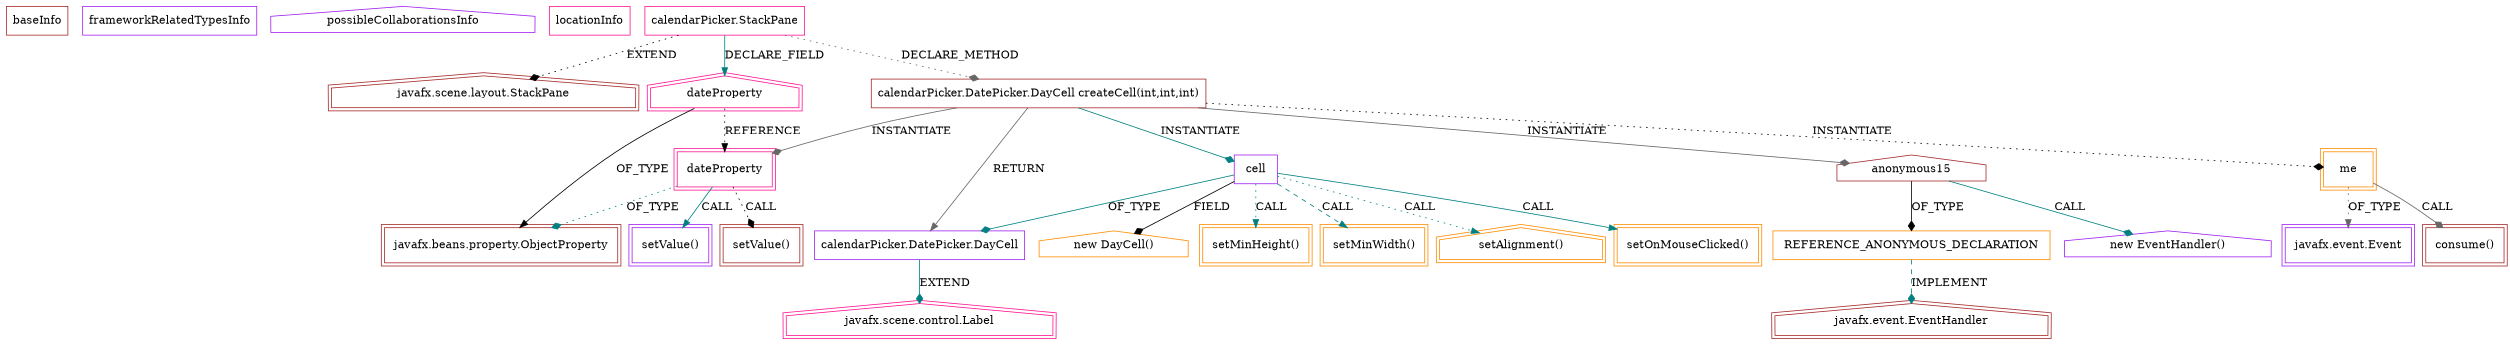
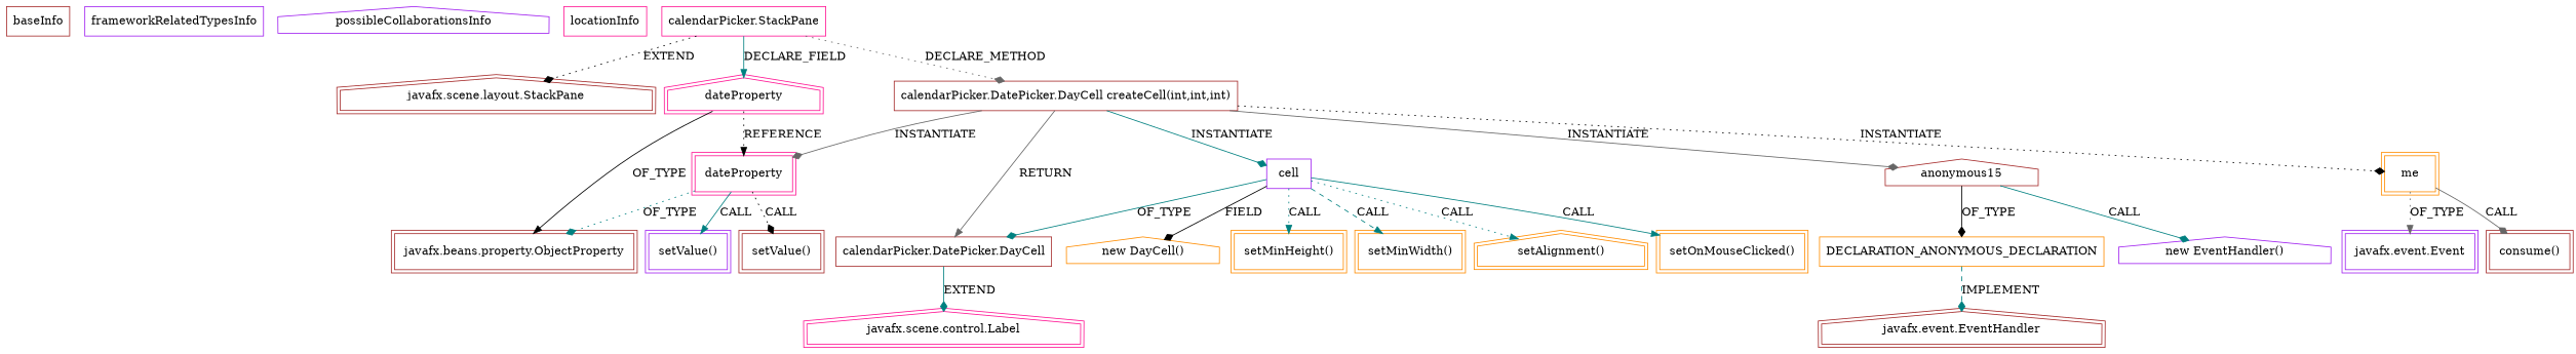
  digraph {
    node [color=brown shape=box isFrameworkType=true vertexType=INSIDE_CALL peripheries=2]
    edge [arrowhead=diamond color=teal style=solid]
    baseInfo [category=extension_graph graphId=3072 isAnonymous=false possibleRelation=true isFrameworkType="" vertexType="" peripheries=""]
    frameworkRelatedTypesInfo [0="javafx.scene.layout.StackPane" color=purple isFrameworkType="" vertexType="" peripheries=""]
    possibleCollaborationsInfo [0="3072~CLIENT_METHOD_DECLARATION-INSTANTIATION-~javafx.scene.layout.StackPane ~javafx.event.EventHandler ~false~true" 1="3072~CLIENT_METHOD_DECLARATION-INSTANTIATION-CLIENT_METHOD_DECLARATION-RETURN_TYPE-~javafx.scene.layout.StackPane ~javafx.scene.control.Label ~false~false" color=purple shape=house isFrameworkType="" vertexType="" peripheries=""]
    locationInfo [color=deeppink contextSignature=DatePicker filePath="/idzik-Application-RCS/Application-RCS-master/RcsApplication/src/calendarPicker/DatePicker.java" graphId=3072 projectName="idzik-Application-RCS" isFrameworkType="" vertexType="" peripheries=""]
    n5 [color=deeppink isFrameworkType=false label="calendarPicker.StackPane" vertexType=ROOT_CLIENT_CLASS_DECLARATION peripheries=""]
    n6 [label="javafx.scene.layout.StackPane" shape=house vertexType=FRAMEWORK_CLASS_TYPE]
    n7 [color=deeppink label=dateProperty shape=house vertexType=FIELD_DECLARATION]
    n8 [isFrameworkType=false label="calendarPicker.DatePicker.DayCell createCell(int,int,int)" vertexType=CLIENT_METHOD_DECLARATION peripheries=""]
    n9 [label="javafx.beans.property.ObjectProperty" vertexType=FRAMEWORK_CLASS_TYPE]
    n10 [color=deeppink label=dateProperty vertexType=VARIABLE_EXPRESION]
-   n11 [color=purple isFrameworkType=false label="calendarPicker.DatePicker.DayCell" vertexType=REFERENCE_CLIENT_CLASS_DECLARATION peripheries=""]
+   n11 [isFrameworkType=false label="calendarPicker.DatePicker.DayCell" vertexType=REFERENCE_CLIENT_CLASS_DECLARATION peripheries=""]
    n12 [color=purple isFrameworkType=false label=cell vertexType=VARIABLE_EXPRESION peripheries=""]
    n13 [isFrameworkType=false label=anonymous15 shape=house vertexType=VARIABLE_EXPRESION peripheries=""]
    n14 [color=darkorange label=me vertexType=VARIABLE_EXPRESION]
    n15 [color=purple label="setValue()"]
    n16 [label="setValue()"]
    n17 [color=deeppink label="javafx.scene.control.Label" shape=house vertexType=FRAMEWORK_CLASS_TYPE]
    n18 [color=darkorange isFrameworkType=false label="new DayCell()" shape=house vertexType=CONSTRUCTOR_CALL peripheries=""]
    n19 [color=darkorange label="setMinHeight()"]
    n20 [color=darkorange label="setMinWidth()"]
    n21 [color=darkorange label="setAlignment()" shape=house]
    n22 [color=darkorange label="setOnMouseClicked()"]
-   n23 [color=darkorange isFrameworkType=false label=REFERENCE_ANONYMOUS_DECLARATION vertexType=REFERENCE_ANONYMOUS_DECLARATION peripheries=""]
+   n23 [color=darkorange isFrameworkType=false label=DECLARATION_ANONYMOUS_DECLARATION vertexType=REFERENCE_ANONYMOUS_DECLARATION peripheries=""]
    n24 [color=purple isFrameworkType=false label="new EventHandler()" shape=house vertexType=CONSTRUCTOR_CALL peripheries=""]
    n25 [color=purple label="javafx.event.Event" vertexType=FRAMEWORK_CLASS_TYPE]
    n26 [label="consume()"]
    n27 [label="javafx.event.EventHandler" shape=house vertexType=FRAMEWORK_INTERFACE_TYPE]
    n5 -> n6 [color=black label=EXTEND style=dotted]
    n5 -> n7 [arrowhead=normal label=DECLARE_FIELD]
    n5 -> n8 [color=gray40 label=DECLARE_METHOD style=dotted]
    n7 -> n9 [arrowhead=normal color=black label=OF_TYPE]
    n7 -> n10 [arrowhead=normal color=black label=REFERENCE style=dotted]
    n8 -> n10 [color=gray40 label=INSTANTIATE]
    n8 -> n11 [arrowhead=normal color=gray40 label=RETURN]
    n8 -> n12 [label=INSTANTIATE]
    n8 -> n13 [color=gray40 label=INSTANTIATE]
    n8 -> n14 [color=black label=INSTANTIATE style=dotted]
    n10 -> n9 [label=OF_TYPE style=dotted]
    n10 -> n15 [arrowhead=normal label=CALL]
    n10 -> n16 [color=black label=CALL style=dotted]
    n11 -> n17 [label=EXTEND]
    n12 -> n11 [label=OF_TYPE]
    n12 -> n18 [color=black label=FIELD]
    n12 -> n19 [arrowhead=normal label=CALL style=dotted]
    n12 -> n20 [arrowhead=normal label=CALL style=dashed]
    n12 -> n21 [arrowhead=normal label=CALL style=dotted]
    n12 -> n22 [arrowhead=normal label=CALL]
    n13 -> n23 [color=black label=OF_TYPE]
    n13 -> n24 [label=CALL]
    n14 -> n25 [arrowhead=normal color=gray40 label=OF_TYPE style=dotted]
    n14 -> n26 [color=gray40 label=CALL]
    n23 -> n27 [label=IMPLEMENT style=dashed]
  }
